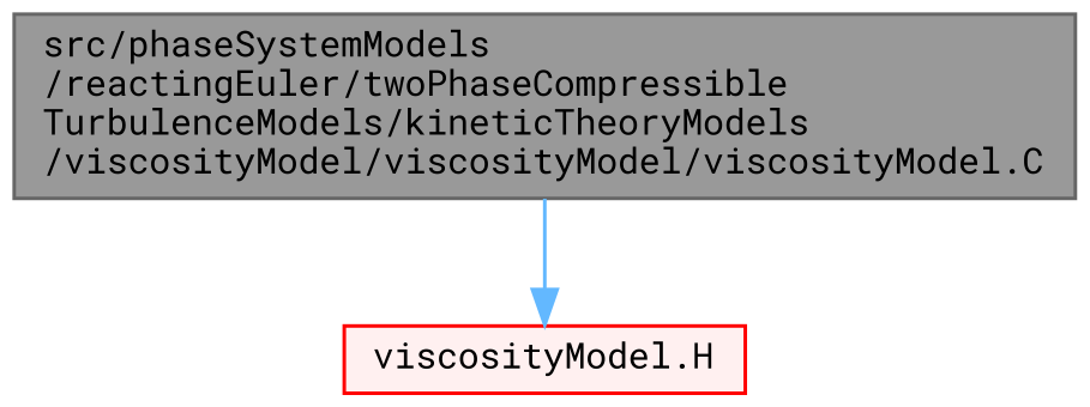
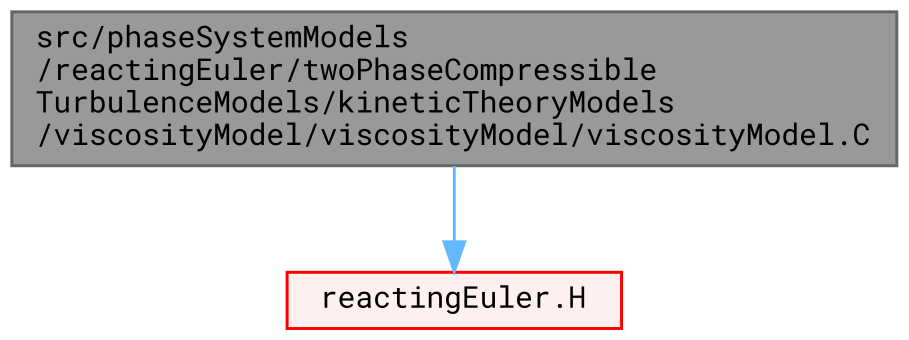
  digraph {
    fontname="Roboto Mono"
    node [fontname="Roboto Mono" fontsize=10 shape=box style=filled]
    n1 [color=gray40 fillcolor=grey60 fontcolor=black height=0.2 label="src/phaseSystemModels\l/reactingEuler/twoPhaseCompressible\lTurbulenceModels/kineticTheoryModels\l/viscosityModel/viscosityModel/viscosityModel.C" width=0.4]
-   n2 [color=red fillcolor="#FFF0F0" height=0.2 label="viscosityModel.H" width=0.4]
+   n2 [color=red fillcolor="#FFF0F0" height=0.2 label="reactingEuler.H" width=0.4]
    n1 -> n2 [color=steelblue1 fontname="Roboto Mono" fontsize=10 labelfontname=Helvetica labelfontsize=10 style=solid]
  }
